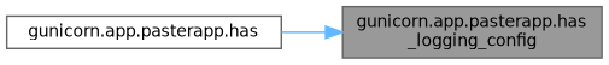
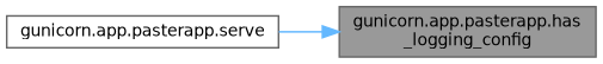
  digraph {
    rankdir=RL
    node [fontname=Helvetica fontsize=10 shape=box style=filled]
    n1 [color=gray40 fillcolor=grey60 fontcolor=black height=0.2 label="gunicorn.app.pasterapp.has\l_logging_config" width=0.4]
-   n2 [color=grey40 fillcolor=white height=0.2 label="gunicorn.app.pasterapp.has" width=0.4]
+   n2 [color=grey40 fillcolor=white height=0.2 label="gunicorn.app.pasterapp.serve" width=0.4]
    n1 -> n2 [color=steelblue1 dir=back fontname=Helvetica fontsize=10 labelfontname=Helvetica labelfontsize=10 style=solid]
  }
